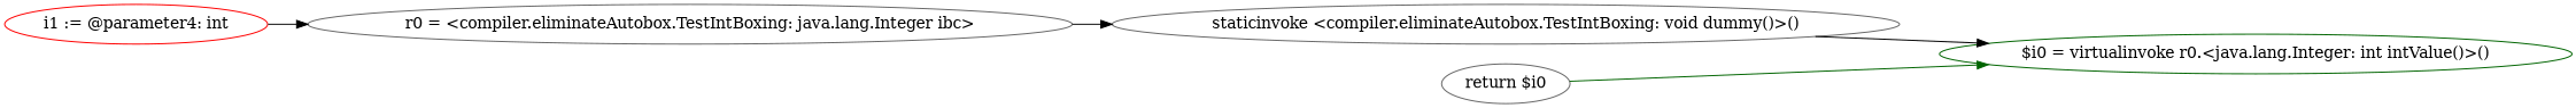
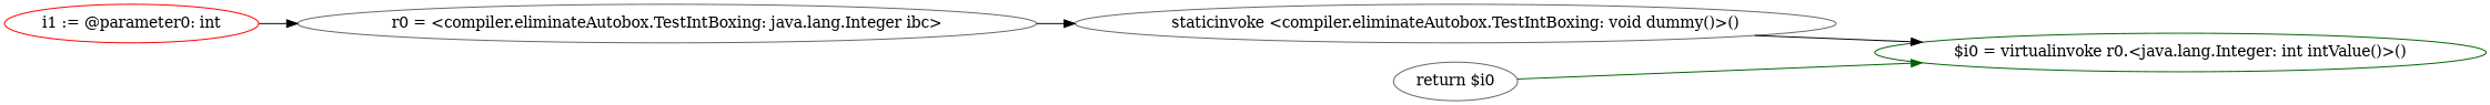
  digraph {
    rankdir=LR
    node [color=gray40]
    edge [arrowhead=normal color=black]
-   "i1 := @parameter0: int" [color=red label="i1 := @parameter4: int"]
+   "i1 := @parameter0: int" [color=red]
    "r0 = <compiler.eliminateAutobox.TestIntBoxing: java.lang.Integer ibc>"
    "staticinvoke <compiler.eliminateAutobox.TestIntBoxing: void dummy()>()"
    "$i0 = virtualinvoke r0.<java.lang.Integer: int intValue()>()" [color=darkgreen]
    "return $i0"
    "i1 := @parameter0: int" -> "r0 = <compiler.eliminateAutobox.TestIntBoxing: java.lang.Integer ibc>"
    "r0 = <compiler.eliminateAutobox.TestIntBoxing: java.lang.Integer ibc>" -> "staticinvoke <compiler.eliminateAutobox.TestIntBoxing: void dummy()>()"
    "staticinvoke <compiler.eliminateAutobox.TestIntBoxing: void dummy()>()" -> "$i0 = virtualinvoke r0.<java.lang.Integer: int intValue()>()"
    "return $i0" -> "$i0 = virtualinvoke r0.<java.lang.Integer: int intValue()>()" [color=darkgreen]
  }
